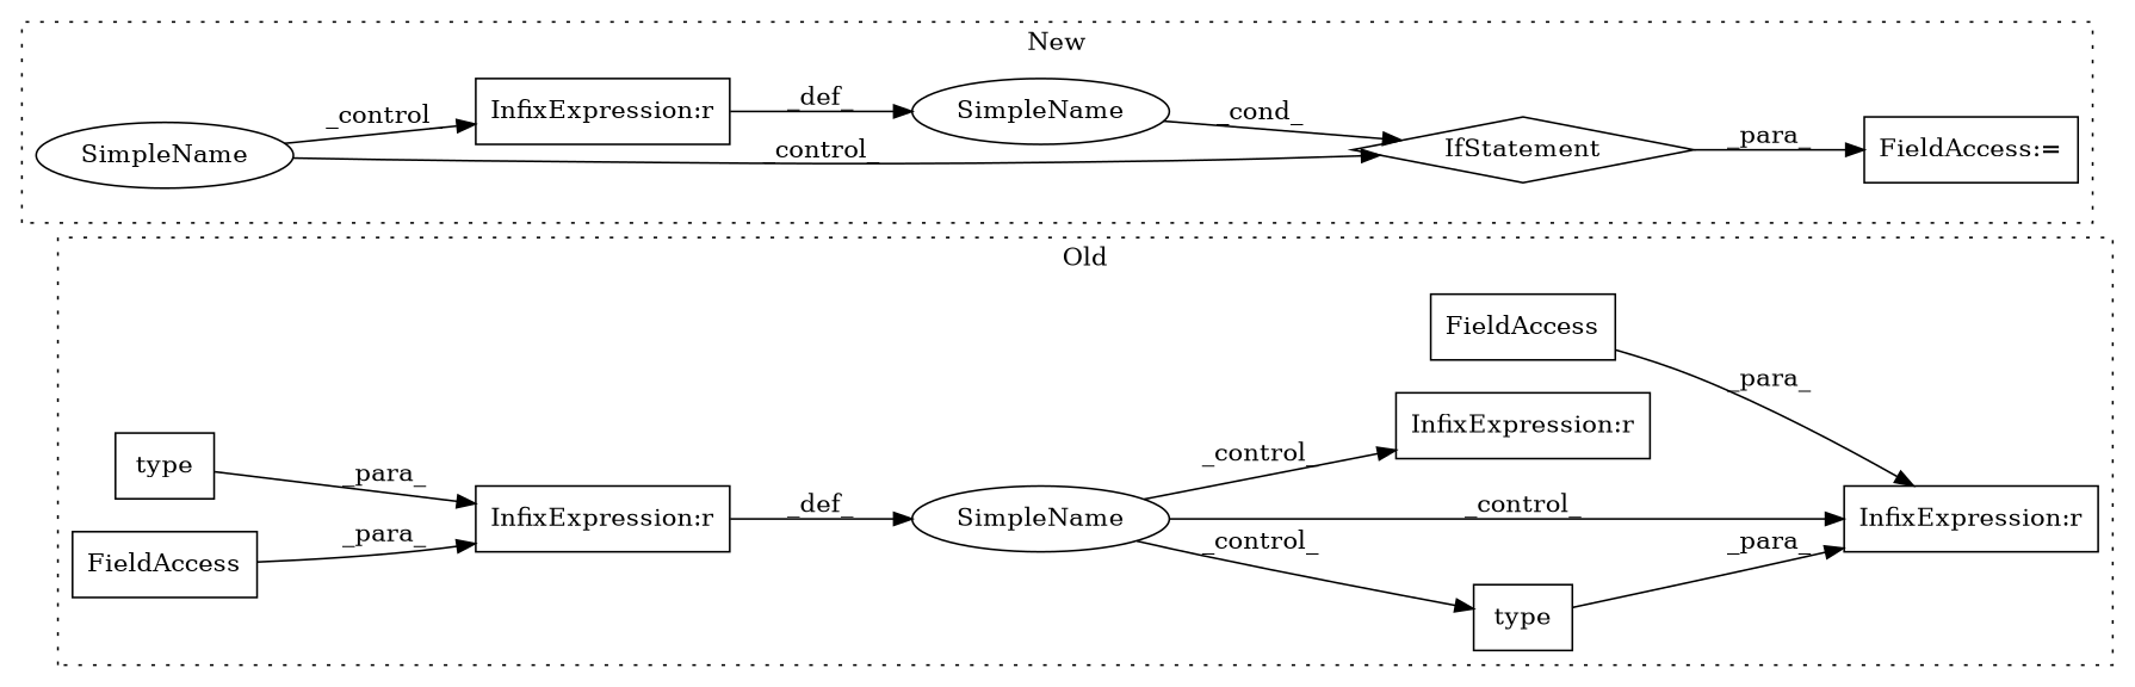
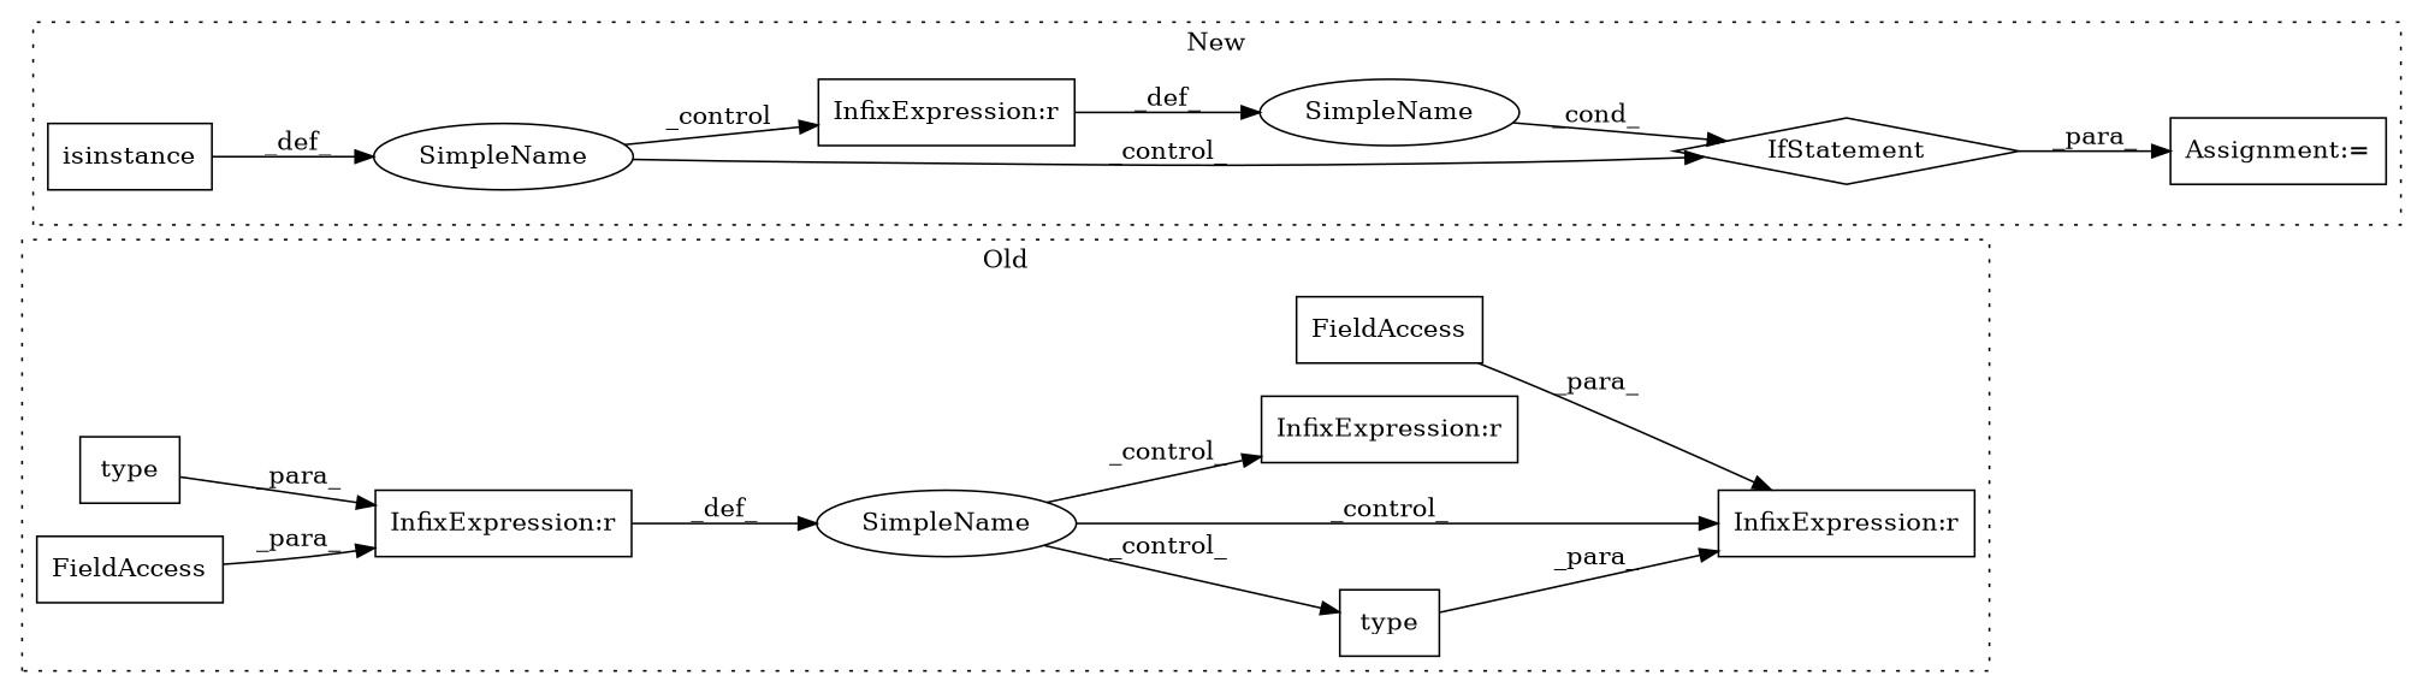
  digraph {
    rankdir=LR
    node [a=27 l=4 shape=box]
    n1 [a=32 l="5,1" label=type s="3979,3988"]
    n2 [label="InfixExpression:r" s=3989]
    n3 [a=22 l=13 label=FieldAccess s=3993]
    n4 [a=32 l="5,1" label=type s="3904,3913"]
    n5 [a=42 label=SimpleName shape=ellipse l=""]
    n6 [label="InfixExpression:r" s=3914]
    n7 [a=22 l=8 label=FieldAccess s=3918]
    n8 [label="InfixExpression:r" s=3951]
    n9 [a=25 l="4,2" label=IfStatement s="4301,4329" shape=diamond]
-   n10 [a=7 l=33 label="FieldAccess:=" s=4494]
+   n10 [a=7 l=33 label="Assignment:=" s=4494]
    n11 [a=42 label=SimpleName shape=ellipse l=""]
    n12 [label="InfixExpression:r" s=4315]
    n13 [a=42 label=SimpleName shape=ellipse l=""]
+   n14 [a=32 l="11,1" label=isinstance s="3880,3904"]
    subgraph cluster_1 {
      label=Old
      style=dotted
      n1
      n2
      n3
      n4
      n5
      n6
      n7
      n8
    }
    subgraph cluster_2 {
      label=New
      style=dotted
      n9
      n10
      n11
      n12
      n13
+     n14
    }
    n1 -> n2 [label=_para_]
    n3 -> n2 [label=_para_]
    n4 -> n6 [label=_para_]
    n5 -> n1 [label=_control_]
    n5 -> n2 [label=_control_]
    n5 -> n8 [label=_control_]
    n6 -> n5 [label=_def_]
    n7 -> n6 [label=_para_]
    n9 -> n10 [label=_para_]
    n11 -> n9 [label=_cond_]
    n12 -> n11 [label=_def_]
    n13 -> n9 [label=_control_]
    n13 -> n12 [label=_control_]
+   n14 -> n13 [label=_def_]
  }
